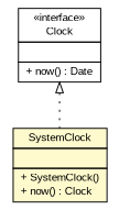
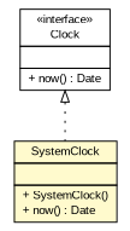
  digraph {
    nodesep=0.25
    ranksep=0.5
    node [fontcolor=black fontname=arial fontsize=10.0 shape=plaintext]
-   n1 [label=<<table title="com.github.mkolisnyk.aerial.util.SystemClock" border="0" cellborder="1" cellspacing="0" cellpadding="2" port="p" bgcolor="lemonChiffon" href="./SystemClock.html"> 		<tr><td><table border="0" cellspacing="0" cellpadding="1"> <tr><td align="center" balign="center"> SystemClock </td></tr> 		</table></td></tr> 		<tr><td><table border="0" cellspacing="0" cellpadding="1"> <tr><td align="left" balign="left">  </td></tr> 		</table></td></tr> 		<tr><td><table border="0" cellspacing="0" cellpadding="1"> <tr><td align="left" balign="left"> + SystemClock() </td></tr> <tr><td align="left" balign="left"> + now() : Clock </td></tr> 		</table></td></tr> 		</table>>]
+   n1 [label=<<table title="com.github.mkolisnyk.aerial.util.SystemClock" border="0" cellborder="1" cellspacing="0" cellpadding="2" port="p" bgcolor="lemonChiffon" href="./SystemClock.html"> 		<tr><td><table border="0" cellspacing="0" cellpadding="1"> <tr><td align="center" balign="center"> SystemClock </td></tr> 		</table></td></tr> 		<tr><td><table border="0" cellspacing="0" cellpadding="1"> <tr><td align="left" balign="left">  </td></tr> 		</table></td></tr> 		<tr><td><table border="0" cellspacing="0" cellpadding="1"> <tr><td align="left" balign="left"> + SystemClock() </td></tr> <tr><td align="left" balign="left"> + now() : Date </td></tr> 		</table></td></tr> 		</table>>]
    n2 [label=<<table title="com.github.mkolisnyk.aerial.util.Clock" border="0" cellborder="1" cellspacing="0" cellpadding="2" port="p" href="./Clock.html"> 		<tr><td><table border="0" cellspacing="0" cellpadding="1"> <tr><td align="center" balign="center"> &#171;interface&#187; </td></tr> <tr><td align="center" balign="center"> Clock </td></tr> 		</table></td></tr> 		<tr><td><table border="0" cellspacing="0" cellpadding="1"> <tr><td align="left" balign="left">  </td></tr> 		</table></td></tr> 		<tr><td><table border="0" cellspacing="0" cellpadding="1"> <tr><td align="left" balign="left"> + now() : Date </td></tr> 		</table></td></tr> 		</table>>]
    n2 -> n1 [arrowtail=empty dir=back fontname=arial fontsize=10 headport=p labelfontname=arial labelfontsize=10 style=dotted tailport=p]
  }
